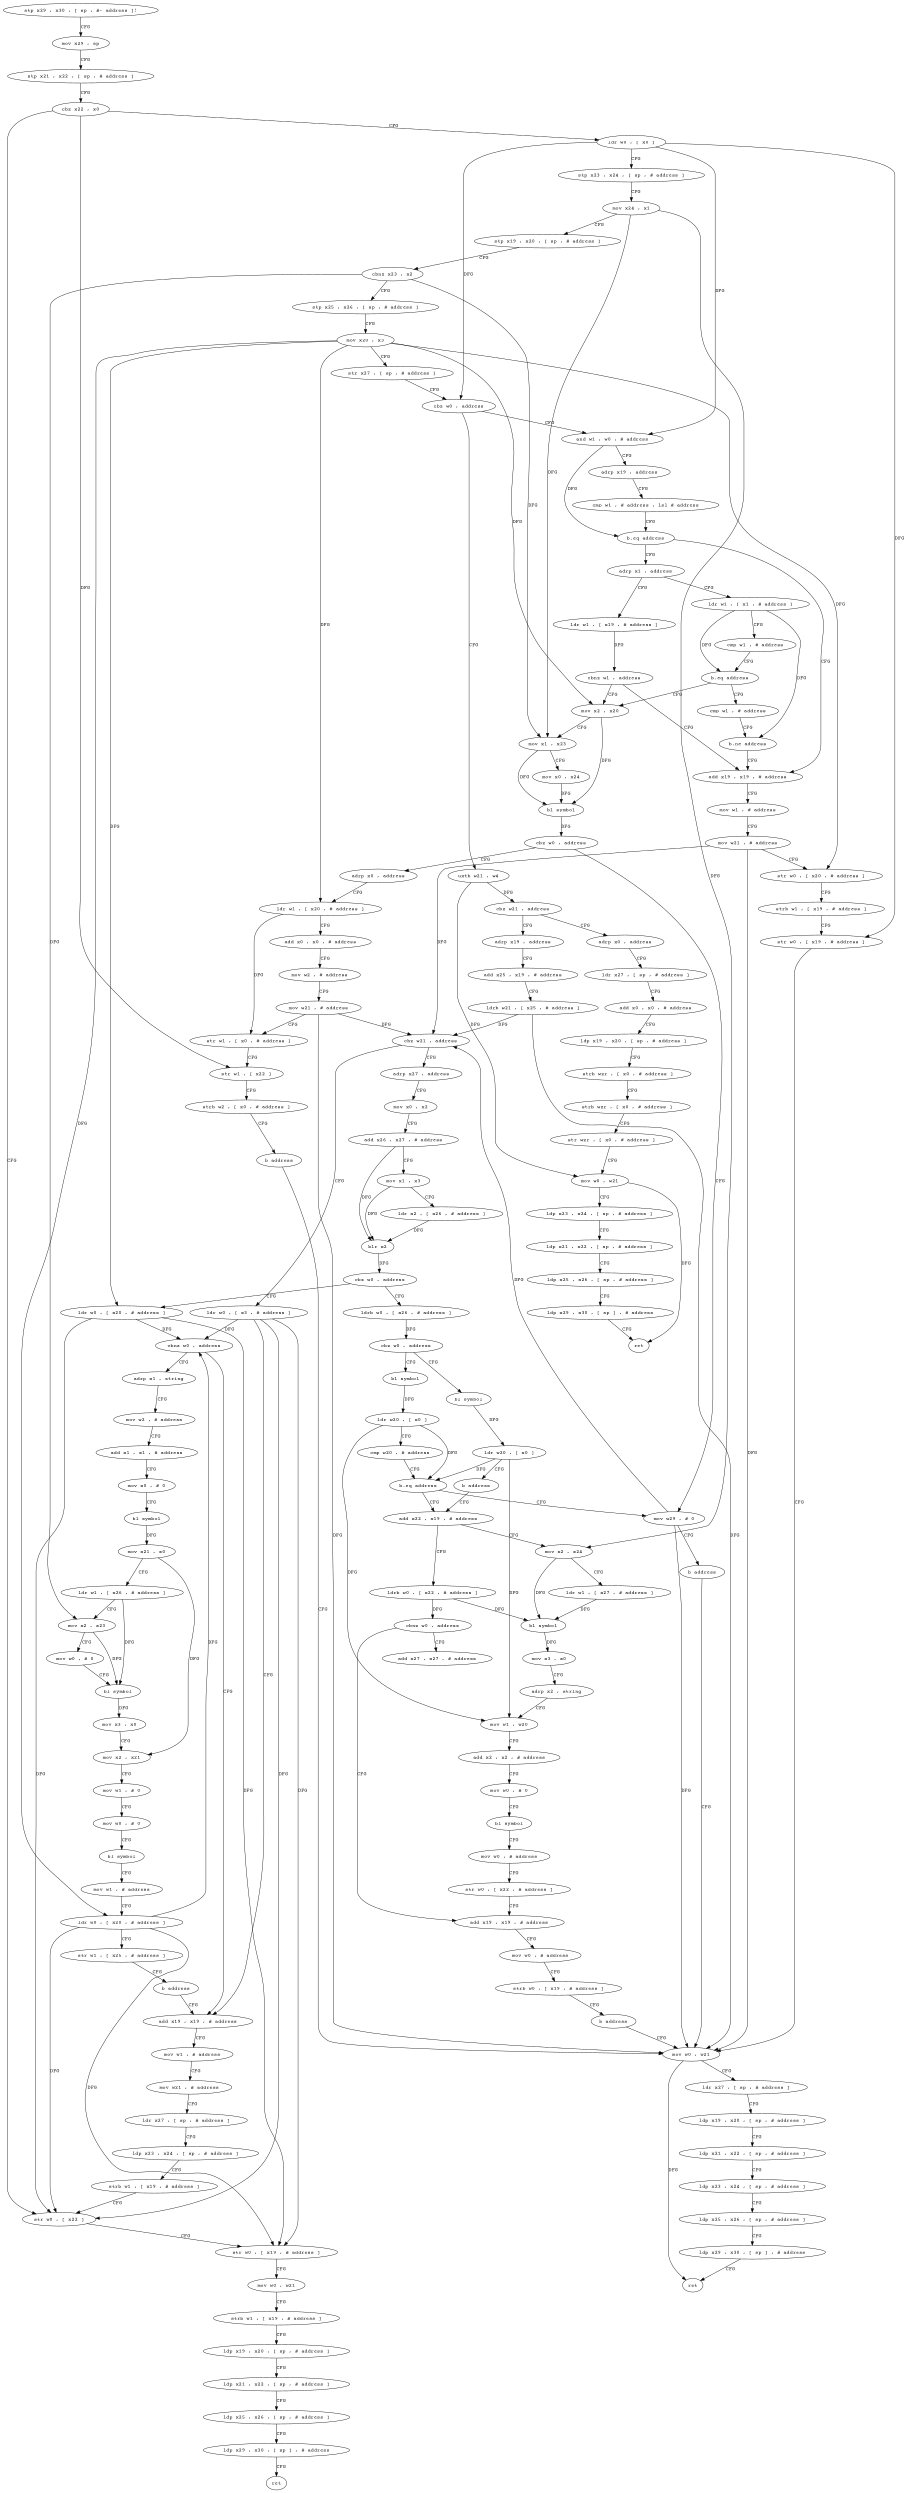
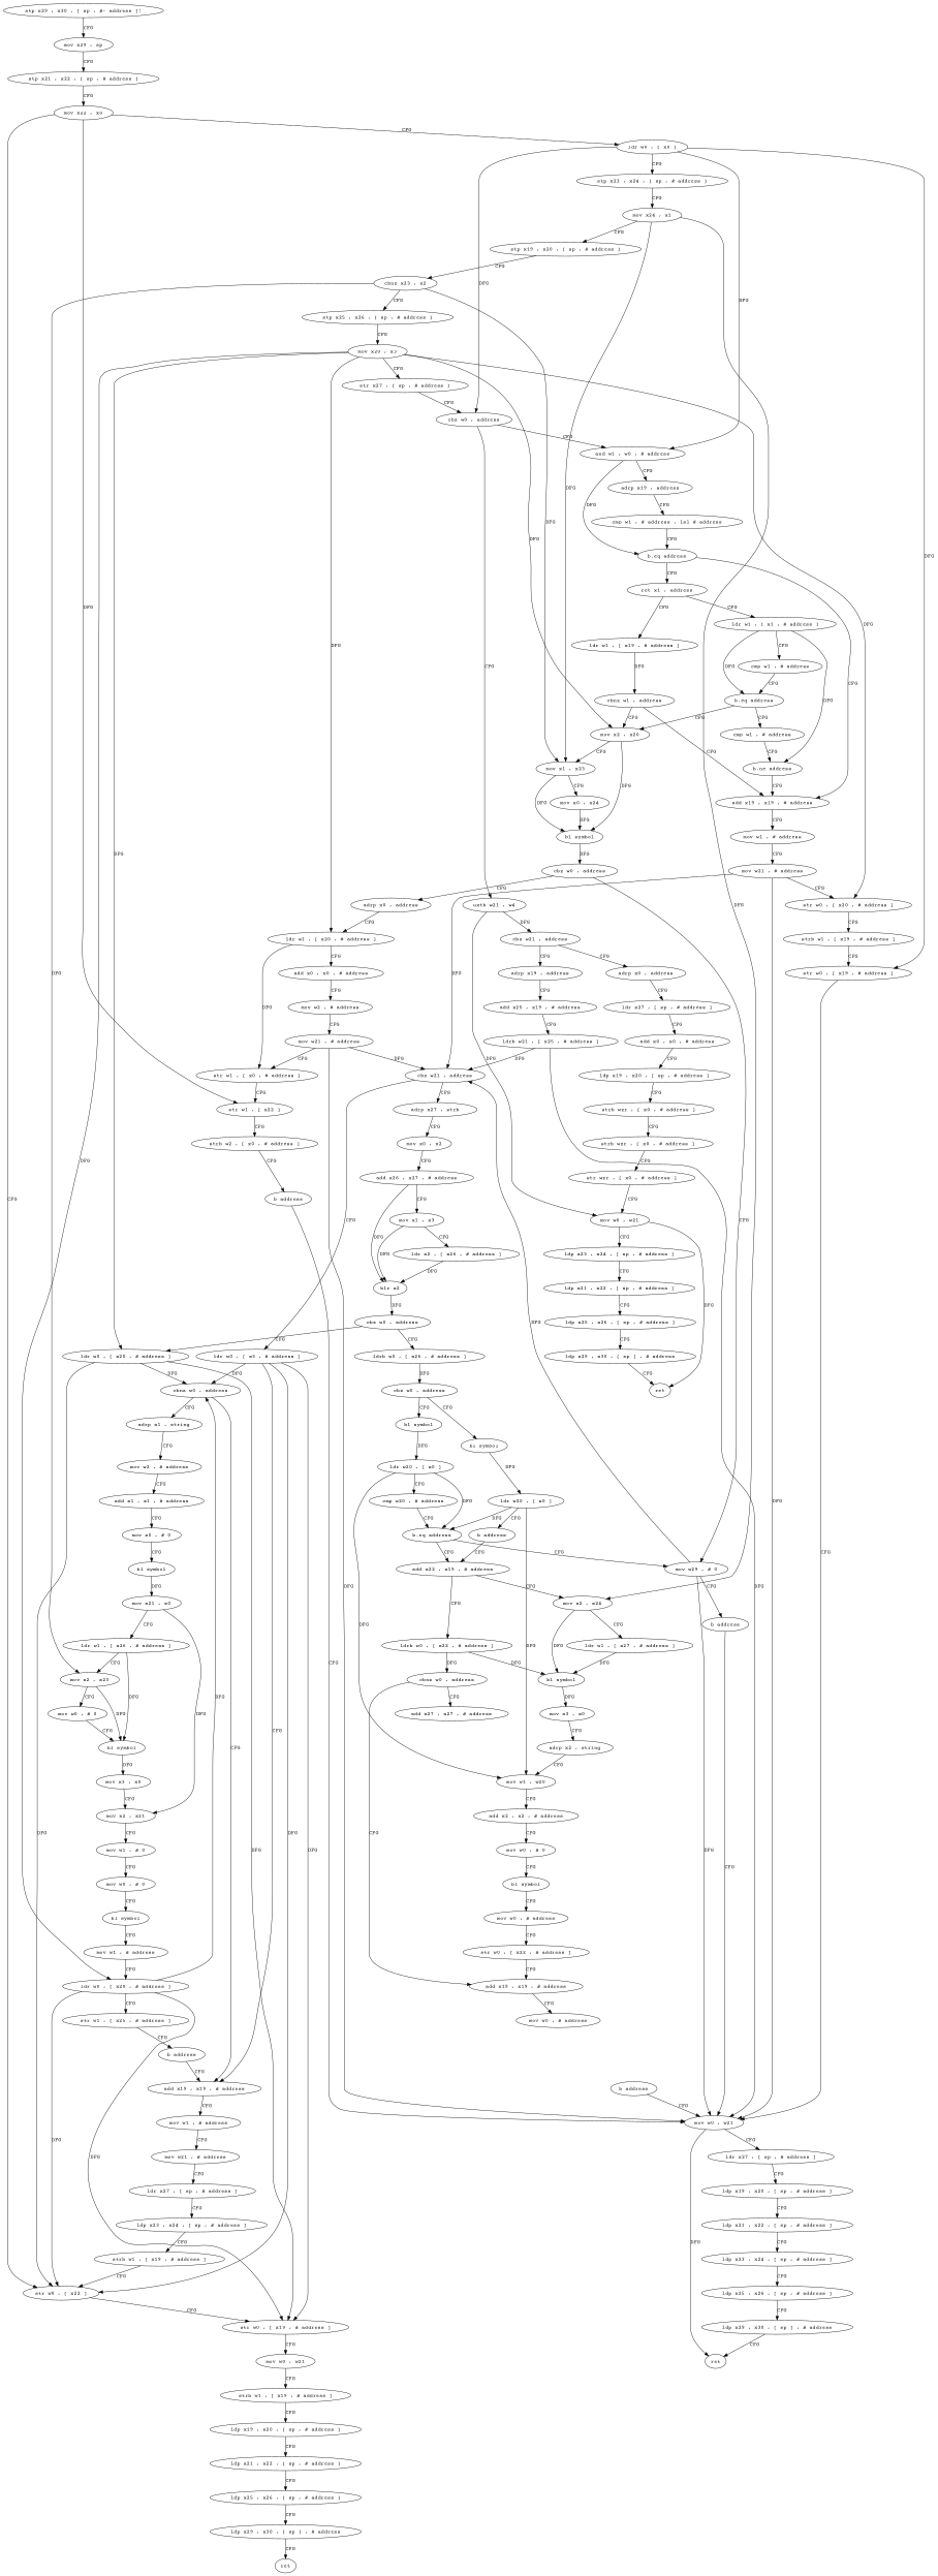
  digraph {
    fontname="Courier Prime"
    node [fontname="Courier Prime"]
    edge [fontname="Courier Prime"]
    n1 [label="stp x29 , x30 , [ sp , #- address ]!"]
    n2 [label="mov x29 , sp"]
    n3 [label="stp x21 , x22 , [ sp , # address ]"]
-   n4 [label="cbz x22 , x0"]
+   n4 [label="mov x22 , x0"]
    n5 [label="ldr w0 , [ x0 ]"]
    n6 [label="str w1 , [ x22 ]"]
    n7 [label="str w0 , [ x22 ]"]
    n8 [label="stp x23 , x24 , [ sp , # address ]"]
    n9 [label="cbz w0 , address"]
    n10 [label="and w1 , w0 , # address"]
    n11 [label="str w0 , [ x19 , # address ]"]
    n12 [label="strb w2 , [ x0 , # address ]"]
    n13 [label="str w0 , [ x19 , # address ]"]
    n14 [label="mov x24 , x1"]
    n15 [label="uxtb w21 , w4"]
    n16 [label="adrp x19 , address"]
    n17 [label="b.eq address"]
    n18 [label="str w0 , [ x20 , # address ]"]
    n19 [label="strb w1 , [ x19 , # address ]"]
    n20 [label="mov w0 , w21"]
    n21 [label="stp x19 , x20 , [ sp , # address ]"]
    n22 [label="mov x2 , x24"]
    n23 [label="mov x1 , x23"]
    n24 [label="cbnz x23 , x2"]
    n25 [label="mov x0 , x24"]
    n26 [label="bl symbol"]
    n27 [label="bl symbol"]
    n28 [label="ldr w1 , [ x27 , # address ]"]
    n29 [label="stp x25 , x26 , [ sp , # address ]"]
    n30 [label="mov x2 , x23"]
    n31 [label="mov x20 , x3"]
    n32 [label="bl symbol"]
    n33 [label="mov w0 , # 0"]
    n34 [label="str x27 , [ sp , # address ]"]
    n35 [label="mov x2 , x20"]
    n36 [label="ldr w0 , [ x20 , # address ]"]
    n37 [label="ldr w1 , [ x20 , # address ]"]
    n38 [label="ldr w0 , [ x20 , # address ]"]
    n39 [label="cbnz w0 , address"]
    n40 [label="add x0 , x0 , # address"]
    n41 [label="str w1 , [ x0 , # address ]"]
    n42 [label="str w1 , [ x25 , # address ]"]
    n43 [label="cbz w21 , address"]
    n44 [label="mov w0 , w21"]
    n45 [label="adrp x19 , address"]
    n46 [label="adrp x0 , address"]
    n47 [label="ldp x23 , x24 , [ sp , # address ]"]
    n48 [label=ret]
    n49 [label="cmp w1 , # address , lsl # address"]
-   n50 [label="adrp x1 , address"]
+   n50 [label="ret x1 , address"]
    n51 [label="add x19 , x19 , # address"]
    n52 [label="add x25 , x19 , # address"]
    n53 [label="ldr x27 , [ sp , # address ]"]
    n54 [label="ldrb w21 , [ x25 , # address ]"]
    n55 [label="add x0 , x0 , # address"]
    n56 [label="ldr w1 , [ x1 , # address ]"]
    n57 [label="ldr w1 , [ x19 , # address ]"]
    n58 [label="mov w1 , # address"]
    n59 [label="cmp w1 , # address"]
    n60 [label="b.eq address"]
    n61 [label="b.ne address"]
    n62 [label="mov w21 , # address"]
    n63 [label="cbz w21 , address"]
-   n64 [label="adrp x27 , address"]
+   n64 [label="adrp x27 , strb"]
    n65 [label="ldr w0 , [ x3 , # address ]"]
    n66 [label="ldr x27 , [ sp , # address ]"]
    n67 [label=ret]
    n68 [label="mov x0 , x2"]
    n69 [label="add x19 , x19 , # address"]
    n70 [label="add x26 , x27 , # address"]
    n71 [label="mov w1 , # address"]
    n72 [label="adrp x1 , string"]
    n73 [label="mov w0 , w21"]
    n74 [label="ldp x19 , x20 , [ sp , # address ]"]
    n75 [label="strb wzr , [ x0 , # address ]"]
    n76 [label="strb wzr , [ x0 , # address ]"]
    n77 [label="str wzr , [ x0 , # address ]"]
    n78 [label="ldp x21 , x22 , [ sp , # address ]"]
    n79 [label="ldp x25 , x26 , [ sp , # address ]"]
    n80 [label="ldp x29 , x30 , [ sp ] , # address"]
    n81 [label="cmp w1 , # address"]
    n82 [label="cbz w0 , address"]
    n83 [label="ldp x19 , x20 , [ sp , # address ]"]
    n84 [label="blr x2"]
    n85 [label="mov x1 , x3"]
    n86 [label="cbz w0 , address"]
    n87 [label="ldr x2 , [ x26 , # address ]"]
    n88 [label="ldrb w0 , [ x26 , # address ]"]
    n89 [label="cbz w0 , address"]
    n90 [label="bl symbol"]
    n91 [label="bl symbol"]
    n92 [label="mov w21 , # address"]
    n93 [label="adrp x0 , address"]
    n94 [label="mov w29 , # 0"]
    n95 [label="b address"]
    n96 [label="cbnz w1 , address"]
    n97 [label="mov w2 , # address"]
    n98 [label="add x1 , x1 , # address"]
    n99 [label="ldr w20 , [ x0 ]"]
    n100 [label="ldr w20 , [ x0 ]"]
    n101 [label="b address"]
    n102 [label="b.eq address"]
    n103 [label="mov w1 , w20"]
    n104 [label="cmp w20 , # address"]
    n105 [label="mov w2 , # address"]
    n106 [label="mov w21 , # address"]
    n107 [label="b address"]
    n108 [label="ldr x27 , [ sp , # address ]"]
    n109 [label="ldp x23 , x24 , [ sp , # address ]"]
    n110 [label="strb w1 , [ x19 , # address ]"]
    n111 [label="strb w1 , [ x19 , # address ]"]
    n112 [label="ldp x19 , x20 , [ sp , # address ]"]
    n113 [label="ldp x21 , x22 , [ sp , # address ]"]
    n114 [label="ldp x25 , x26 , [ sp , # address ]"]
    n115 [label="ldp x29 , x30 , [ sp ] , # address"]
    n116 [label=ret]
    n117 [label="mov x0 , # 0"]
    n118 [label="bl symbol"]
    n119 [label="mov x21 , x0"]
    n120 [label="ldr w1 , [ x26 , # address ]"]
    n121 [label="mov x2 , x21"]
    n122 [label="mov w1 , # 0"]
    n123 [label="mov x3 , x0"]
    n124 [label="mov w0 , # 0"]
    n125 [label="bl symbol"]
    n126 [label="mov w1 , # address"]
    n127 [label="b address"]
    n128 [label="add x22 , x19 , # address"]
    n129 [label="add x2 , x2 , # address"]
    n130 [label="ldrb w0 , [ x22 , # address ]"]
    n131 [label="cbnz w0 , address"]
    n132 [label="ldp x21 , x22 , [ sp , # address ]"]
    n133 [label="ldp x23 , x24 , [ sp , # address ]"]
    n134 [label="ldp x25 , x26 , [ sp , # address ]"]
    n135 [label="ldp x29 , x30 , [ sp ] , # address"]
    n136 [label="add x19 , x19 , # address"]
    n137 [label="add x27 , x27 , # address"]
    n138 [label="mov x3 , x0"]
    n139 [label="mov w0 , # address"]
-   n140 [label="strb w0 , [ x19 , # address ]"]
    n141 [label="b address"]
    n142 [label="adrp x2 , string"]
    n143 [label="mov w0 , # 0"]
    n144 [label="bl symbol"]
    n145 [label="mov w0 , # address"]
    n146 [label="str w0 , [ x22 , # address ]"]
    n1 -> n2 [label=CFG]
    n2 -> n3 [label=CFG]
    n3 -> n4 [label=CFG]
    n4 -> n5 [label=CFG]
    n4 -> n6 [label=DFG]
    n4 -> n7 [label=CFG]
    n5 -> n8 [label=CFG]
    n5 -> n9 [label=DFG]
    n5 -> n10 [label=DFG]
    n5 -> n11 [label=DFG]
    n6 -> n12 [label=CFG]
    n7 -> n13 [label=CFG]
    n8 -> n14 [label=CFG]
    n9 -> n10 [label=CFG]
    n9 -> n15 [label=CFG]
    n10 -> n16 [label=CFG]
    n10 -> n17 [label=DFG]
    n11 -> n20 [label=CFG]
    n12 -> n107 [label=CFG]
    n13 -> n73 [label=CFG]
    n14 -> n21 [label=CFG]
    n14 -> n22 [label=DFG]
    n14 -> n23 [label=DFG]
    n15 -> n43 [label=DFG]
    n15 -> n44 [label=DFG]
    n16 -> n49 [label=CFG]
    n17 -> n50 [label=CFG]
    n17 -> n51 [label=CFG]
    n18 -> n19 [label=CFG]
    n19 -> n11 [label=CFG]
    n20 -> n66 [label=CFG]
    n20 -> n67 [label=DFG]
    n21 -> n24 [label=CFG]
    n22 -> n27 [label=DFG]
    n22 -> n28 [label=CFG]
    n23 -> n25 [label=CFG]
    n23 -> n26 [label=DFG]
    n24 -> n23 [label=DFG]
    n24 -> n29 [label=CFG]
    n24 -> n30 [label=DFG]
    n25 -> n26 [label=DFG]
    n26 -> n82 [label=DFG]
    n27 -> n138 [label=DFG]
    n28 -> n27 [label=DFG]
    n29 -> n31 [label=CFG]
    n30 -> n32 [label=DFG]
    n30 -> n33 [label=CFG]
    n31 -> n18 [label=DFG]
    n31 -> n34 [label=CFG]
    n31 -> n35 [label=DFG]
    n31 -> n36 [label=DFG]
    n31 -> n37 [label=DFG]
    n31 -> n38 [label=DFG]
    n32 -> n123 [label=DFG]
    n33 -> n32 [label=CFG]
    n34 -> n9 [label=CFG]
    n35 -> n23 [label=CFG]
    n35 -> n26 [label=DFG]
    n36 -> n7 [label=DFG]
    n36 -> n13 [label=DFG]
    n36 -> n39 [label=DFG]
    n37 -> n40 [label=CFG]
    n37 -> n41 [label=DFG]
    n38 -> n7 [label=DFG]
    n38 -> n13 [label=DFG]
    n38 -> n39 [label=DFG]
    n38 -> n42 [label=CFG]
    n39 -> n69 [label=CFG]
    n39 -> n72 [label=CFG]
    n40 -> n105 [label=CFG]
    n41 -> n6 [label=CFG]
    n42 -> n127 [label=CFG]
    n43 -> n45 [label=CFG]
    n43 -> n46 [label=CFG]
    n44 -> n47 [label=CFG]
    n44 -> n48 [label=DFG]
    n45 -> n52 [label=CFG]
    n46 -> n53 [label=CFG]
    n47 -> n78 [label=CFG]
    n49 -> n17 [label=CFG]
    n50 -> n56 [label=CFG]
    n50 -> n57 [label=CFG]
    n51 -> n58 [label=CFG]
    n52 -> n54 [label=CFG]
    n53 -> n55 [label=CFG]
    n54 -> n20 [label=DFG]
    n54 -> n63 [label=DFG]
    n55 -> n74 [label=CFG]
    n56 -> n59 [label=CFG]
    n56 -> n60 [label=DFG]
    n56 -> n61 [label=DFG]
    n57 -> n96 [label=DFG]
    n58 -> n62 [label=CFG]
    n59 -> n60 [label=CFG]
    n60 -> n35 [label=CFG]
    n60 -> n81 [label=CFG]
    n61 -> n51 [label=CFG]
    n62 -> n18 [label=CFG]
    n62 -> n20 [label=DFG]
    n62 -> n63 [label=DFG]
    n63 -> n64 [label=CFG]
    n63 -> n65 [label=CFG]
    n64 -> n68 [label=CFG]
    n65 -> n7 [label=DFG]
    n65 -> n13 [label=DFG]
    n65 -> n39 [label=DFG]
    n65 -> n69 [label=CFG]
    n66 -> n83 [label=CFG]
    n68 -> n70 [label=CFG]
    n69 -> n71 [label=CFG]
    n70 -> n84 [label=DFG]
    n70 -> n85 [label=CFG]
    n71 -> n92 [label=CFG]
    n72 -> n97 [label=CFG]
    n73 -> n111 [label=CFG]
    n74 -> n75 [label=CFG]
    n75 -> n76 [label=CFG]
    n76 -> n77 [label=CFG]
    n77 -> n44 [label=CFG]
    n78 -> n79 [label=CFG]
    n79 -> n80 [label=CFG]
    n80 -> n48 [label=CFG]
    n81 -> n61 [label=CFG]
    n82 -> n93 [label=CFG]
    n82 -> n94 [label=CFG]
    n83 -> n132 [label=CFG]
    n84 -> n86 [label=DFG]
    n85 -> n84 [label=DFG]
    n85 -> n87 [label=CFG]
    n86 -> n36 [label=CFG]
    n86 -> n88 [label=CFG]
    n87 -> n84 [label=DFG]
    n88 -> n89 [label=DFG]
    n89 -> n90 [label=CFG]
    n89 -> n91 [label=CFG]
    n90 -> n99 [label=DFG]
    n91 -> n100 [label=DFG]
    n92 -> n108 [label=CFG]
    n93 -> n37 [label=CFG]
    n94 -> n20 [label=DFG]
    n94 -> n63 [label=DFG]
    n94 -> n95 [label=CFG]
    n95 -> n20 [label=CFG]
    n96 -> n35 [label=CFG]
    n96 -> n51 [label=CFG]
    n97 -> n98 [label=CFG]
    n98 -> n117 [label=CFG]
    n99 -> n101 [label=CFG]
    n99 -> n102 [label=DFG]
    n99 -> n103 [label=DFG]
    n100 -> n102 [label=DFG]
    n100 -> n103 [label=DFG]
    n100 -> n104 [label=CFG]
    n101 -> n128 [label=CFG]
    n102 -> n94 [label=CFG]
    n102 -> n128 [label=CFG]
    n103 -> n129 [label=CFG]
    n104 -> n102 [label=CFG]
    n105 -> n106 [label=CFG]
    n106 -> n20 [label=DFG]
    n106 -> n41 [label=CFG]
    n106 -> n63 [label=DFG]
    n107 -> n20 [label=CFG]
    n108 -> n109 [label=CFG]
    n109 -> n110 [label=CFG]
    n110 -> n7 [label=CFG]
    n111 -> n112 [label=CFG]
    n112 -> n113 [label=CFG]
    n113 -> n114 [label=CFG]
    n114 -> n115 [label=CFG]
    n115 -> n116 [label=CFG]
    n117 -> n118 [label=CFG]
    n118 -> n119 [label=DFG]
    n119 -> n120 [label=CFG]
    n119 -> n121 [label=DFG]
    n120 -> n30 [label=CFG]
    n120 -> n32 [label=DFG]
    n121 -> n122 [label=CFG]
    n122 -> n124 [label=CFG]
    n123 -> n121 [label=CFG]
    n124 -> n125 [label=CFG]
    n125 -> n126 [label=CFG]
    n126 -> n38 [label=CFG]
    n127 -> n69 [label=CFG]
    n128 -> n22 [label=CFG]
    n128 -> n130 [label=CFG]
    n129 -> n143 [label=CFG]
    n130 -> n27 [label=DFG]
    n130 -> n131 [label=DFG]
    n131 -> n136 [label=CFG]
    n131 -> n137 [label=CFG]
    n132 -> n133 [label=CFG]
    n133 -> n134 [label=CFG]
    n134 -> n135 [label=CFG]
    n135 -> n67 [label=CFG]
    n136 -> n139 [label=CFG]
    n138 -> n142 [label=CFG]
-   n139 -> n140 [label=CFG]
-   n140 -> n141 [label=CFG]
    n141 -> n20 [label=CFG]
    n142 -> n103 [label=CFG]
    n143 -> n144 [label=CFG]
    n144 -> n145 [label=CFG]
    n145 -> n146 [label=CFG]
    n146 -> n136 [label=CFG]
  }
